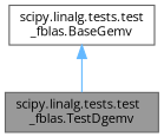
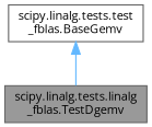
  digraph {
    fontname="Open Sans"
    node [color=gray40 fontname="Open Sans" fontsize=10 shape=box style=filled]
-   n1 [fillcolor=grey60 fontcolor=black height=0.2 label="scipy.linalg.tests.test\l_fblas.TestDgemv" width=0.4]
+   n1 [fillcolor=grey60 fontcolor=black height=0.2 label="scipy.linalg.tests.linalg\l_fblas.TestDgemv" width=0.4]
    n2 [fillcolor=white height=0.2 label="scipy.linalg.tests.test\l_fblas.BaseGemv" width=0.4]
    n2 -> n1 [color=steelblue1 dir=back fontname="Open Sans" fontsize=10 labelfontname=Helvetica labelfontsize=10 style=solid]
  }
